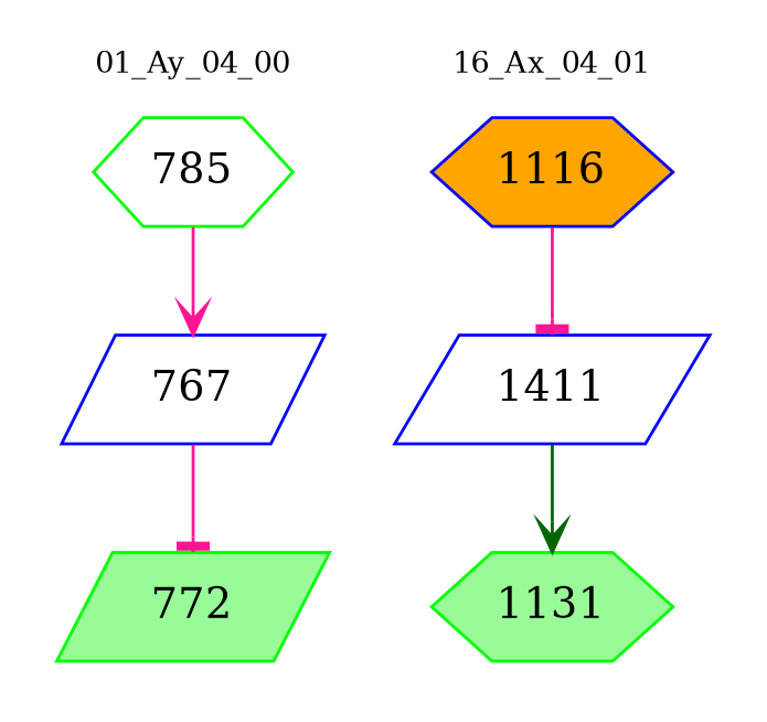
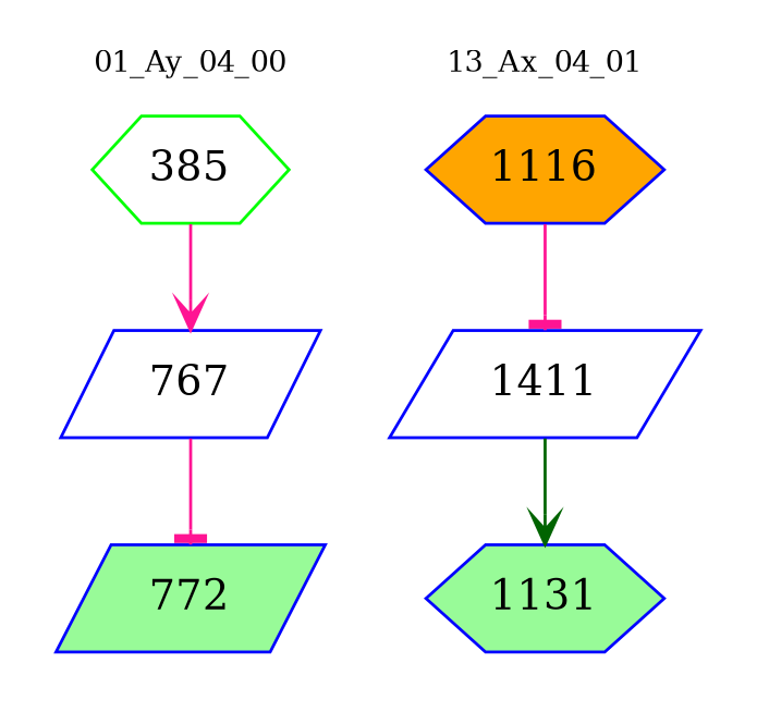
  digraph {
    node [color=green fillcolor=white shape=hexagon style=filled]
    edge [arrowhead=vee color=deeppink]
-   n1 [label=785]
+   n1 [label=385]
    n2 [color=blue label=767 shape=parallelogram]
-   n3 [fillcolor=palegreen label=772 shape=parallelogram]
+   n3 [color=blue fillcolor=palegreen label=772 shape=parallelogram]
    n4 [color=blue fillcolor=orange label=1116]
    n5 [color=blue label=1411 shape=parallelogram]
-   n6 [fillcolor=palegreen label=1131]
+   n6 [color=blue fillcolor=palegreen label=1131]
    subgraph cluster_1 {
      color=white
      fontsize=10
      label="01_Ay_04_00"
      n1
      n2
      n3
    }
    subgraph cluster_2 {
      color=white
      fontsize=10
-     label="16_Ax_04_01"
+     label="13_Ax_04_01"
      n4
      n5
      n6
    }
    n1 -> n2
    n2 -> n3 [arrowhead=tee]
    n4 -> n5 [arrowhead=tee]
    n5 -> n6 [color=darkgreen]
  }
